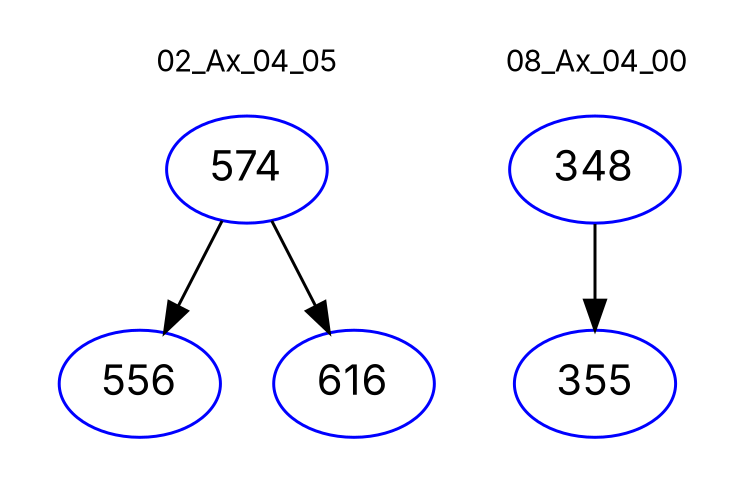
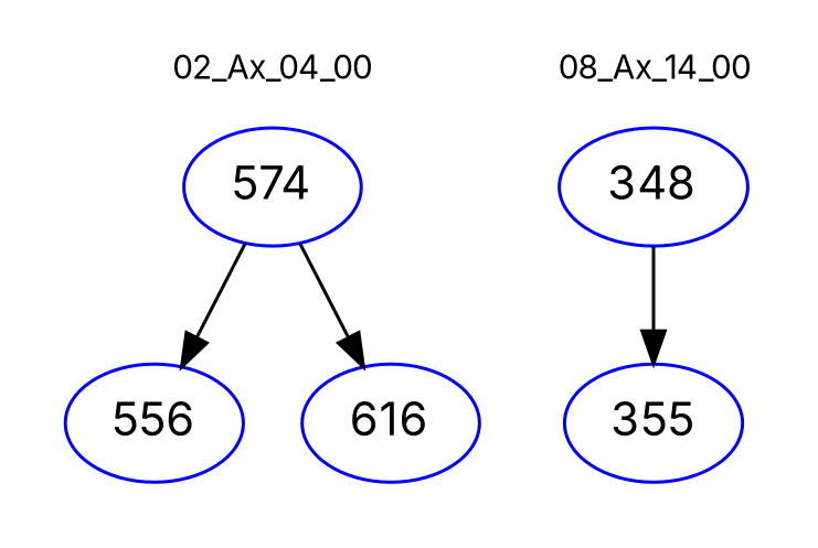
  digraph {
    fontname=Inter
    node [color=blue fontname=Inter]
    edge [color=black fontname=Inter]
    n1 [label=574]
    n2 [label=556]
    n3 [label=616]
    n4 [label=348]
    n5 [label=355]
    subgraph cluster_1 {
      color=white
      fontsize=10
-     label="02_Ax_04_05"
+     label="02_Ax_04_00"
      n1
      n2
      n3
    }
    subgraph cluster_2 {
      color=white
      fontsize=10
-     label="08_Ax_04_00"
+     label="08_Ax_14_00"
      n4
      n5
    }
    n1 -> n2
    n1 -> n3
    n4 -> n5
  }
